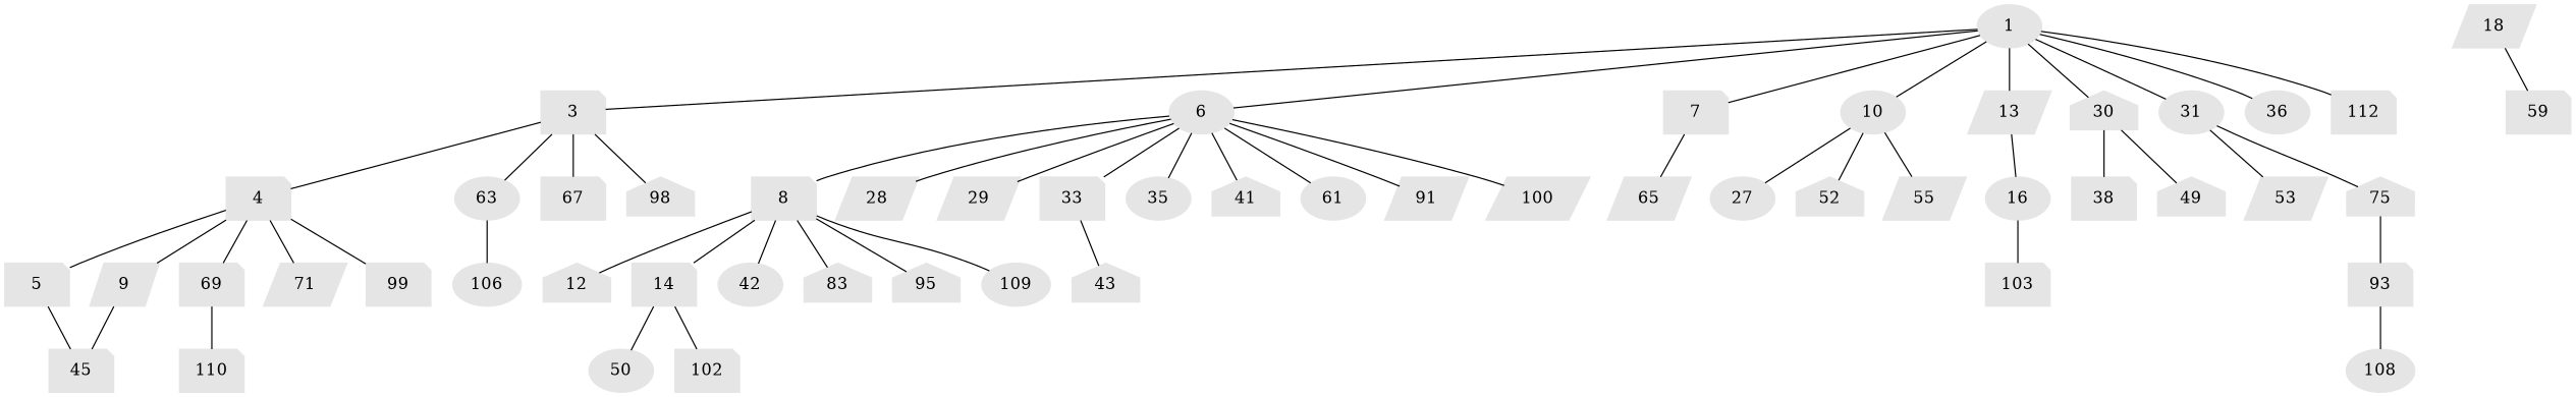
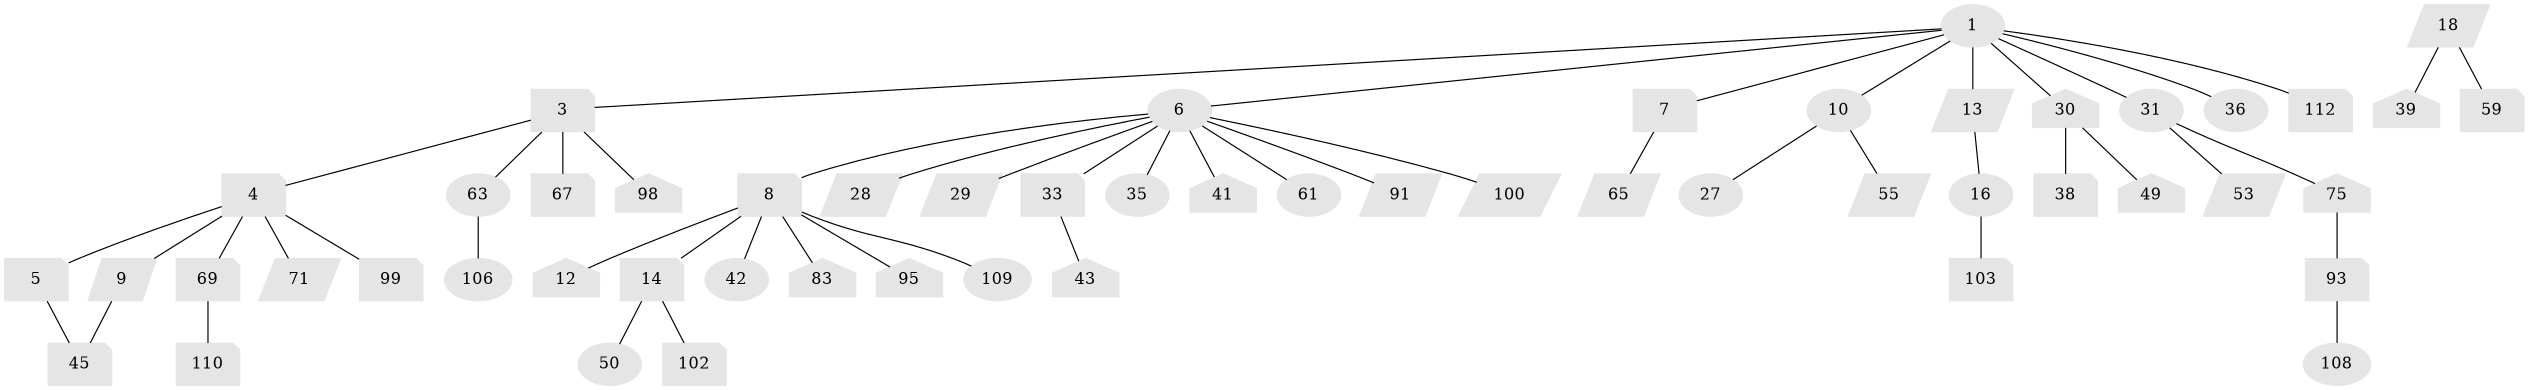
  graph {
    node [color=gray90 shape=note style=filled]
    1 [shape=ellipse super="+2"]
    3 [super="+47"]
    6 [shape=ellipse super="+20"]
    7
    10 [shape=ellipse super="+58+17+51"]
    13 [shape=parallelogram super="+15"]
    30 [shape=house super="+56"]
    31 [shape=ellipse super="+96"]
    36 [shape=ellipse super="+104"]
    112
    4
    63 [shape=ellipse super="+105"]
    67 [super="+77"]
    98 [shape=house]
    8 [super="+11+80+68"]
    28 [shape=parallelogram super="+34+87+48"]
    29 [shape=parallelogram]
    33 [super="+101"]
    35 [shape=ellipse]
    41 [shape=house]
    61 [shape=ellipse super="+86"]
    91 [shape=parallelogram]
    100 [shape=parallelogram]
    65 [shape=parallelogram]
    27 [shape=ellipse]
-   52 [shape=house]
    55 [shape=parallelogram super="+79"]
    16 [shape=ellipse super="+46"]
    38 [super="+73"]
    49 [shape=house]
    53 [shape=parallelogram super="+76"]
    75 [shape=house super="+85+88"]
    5 [super="+24+26"]
    9 [shape=parallelogram super="+19+97+60"]
    69
    71 [shape=parallelogram super="+74"]
    99
    106 [shape=ellipse]
    45
    110
    18 [shape=parallelogram super="+42"]
+   39 [shape=house super="+70+72"]
    59 [super="+62+94"]
    12 [shape=house super="+37+32"]
    14 [super="+25"]
    n46 [label=42 shape=ellipse]
    83 [shape=house]
    95 [shape=house]
    109 [shape=ellipse]
    43 [shape=house]
    50 [shape=ellipse]
    102
    103
    93
    108 [shape=ellipse]
    1 -- 3
    1 -- 6
    1 -- 7
    1 -- 10
    1 -- 13
    1 -- 30
    1 -- 31
    1 -- 36
    1 -- 112
    3 -- 4
    3 -- 63
    3 -- 67
    3 -- 98
    6 -- 8
    6 -- 28
    6 -- 29
    6 -- 33
    6 -- 35
    6 -- 41
    6 -- 61
    6 -- 91
    6 -- 100
    7 -- 65
    10 -- 27
-   10 -- 52
    10 -- 55
    13 -- 16
    30 -- 38
    30 -- 49
    31 -- 53
    31 -- 75
    4 -- 5
    4 -- 9
    4 -- 69
    4 -- 71
    4 -- 99
    63 -- 106
    8 -- 12
    8 -- 14
    8 -- n46
    8 -- 83
    8 -- 95
    8 -- 109
    33 -- 43
    16 -- 103
    75 -- 93
    5 -- 45
    9 -- 45
    69 -- 110
+   18 -- 39
    18 -- 59
    14 -- 50
    14 -- 102
    93 -- 108
  }
